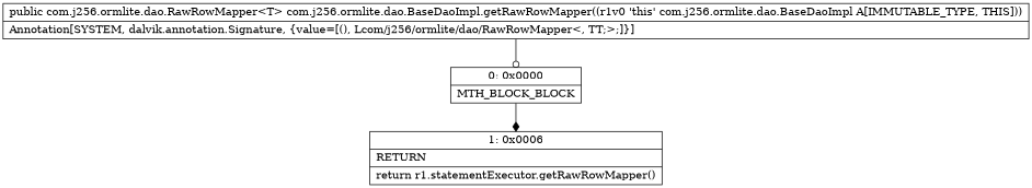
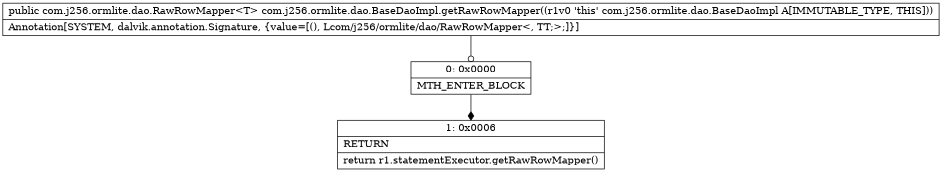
  digraph {
    node [shape=record]
-   n1 [label="{0\:\ 0x0000|MTH_BLOCK_BLOCK\l}"]
+   n1 [label="{0\:\ 0x0000|MTH_ENTER_BLOCK\l}"]
    n2 [label="{1\:\ 0x0006|RETURN\l|return r1.statementExecutor.getRawRowMapper()\l}"]
    n3 [label="{public com.j256.ormlite.dao.RawRowMapper\<T\> com.j256.ormlite.dao.BaseDaoImpl.getRawRowMapper((r1v0 'this' com.j256.ormlite.dao.BaseDaoImpl A[IMMUTABLE_TYPE, THIS]))  | Annotation[SYSTEM, dalvik.annotation.Signature, \{value=[(), Lcom\/j256\/ormlite\/dao\/RawRowMapper\<, TT;\>;]\}]\l}"]
    n1 -> n2 [arrowhead=diamond]
    n3 -> n1 [arrowhead=odot]
  }
